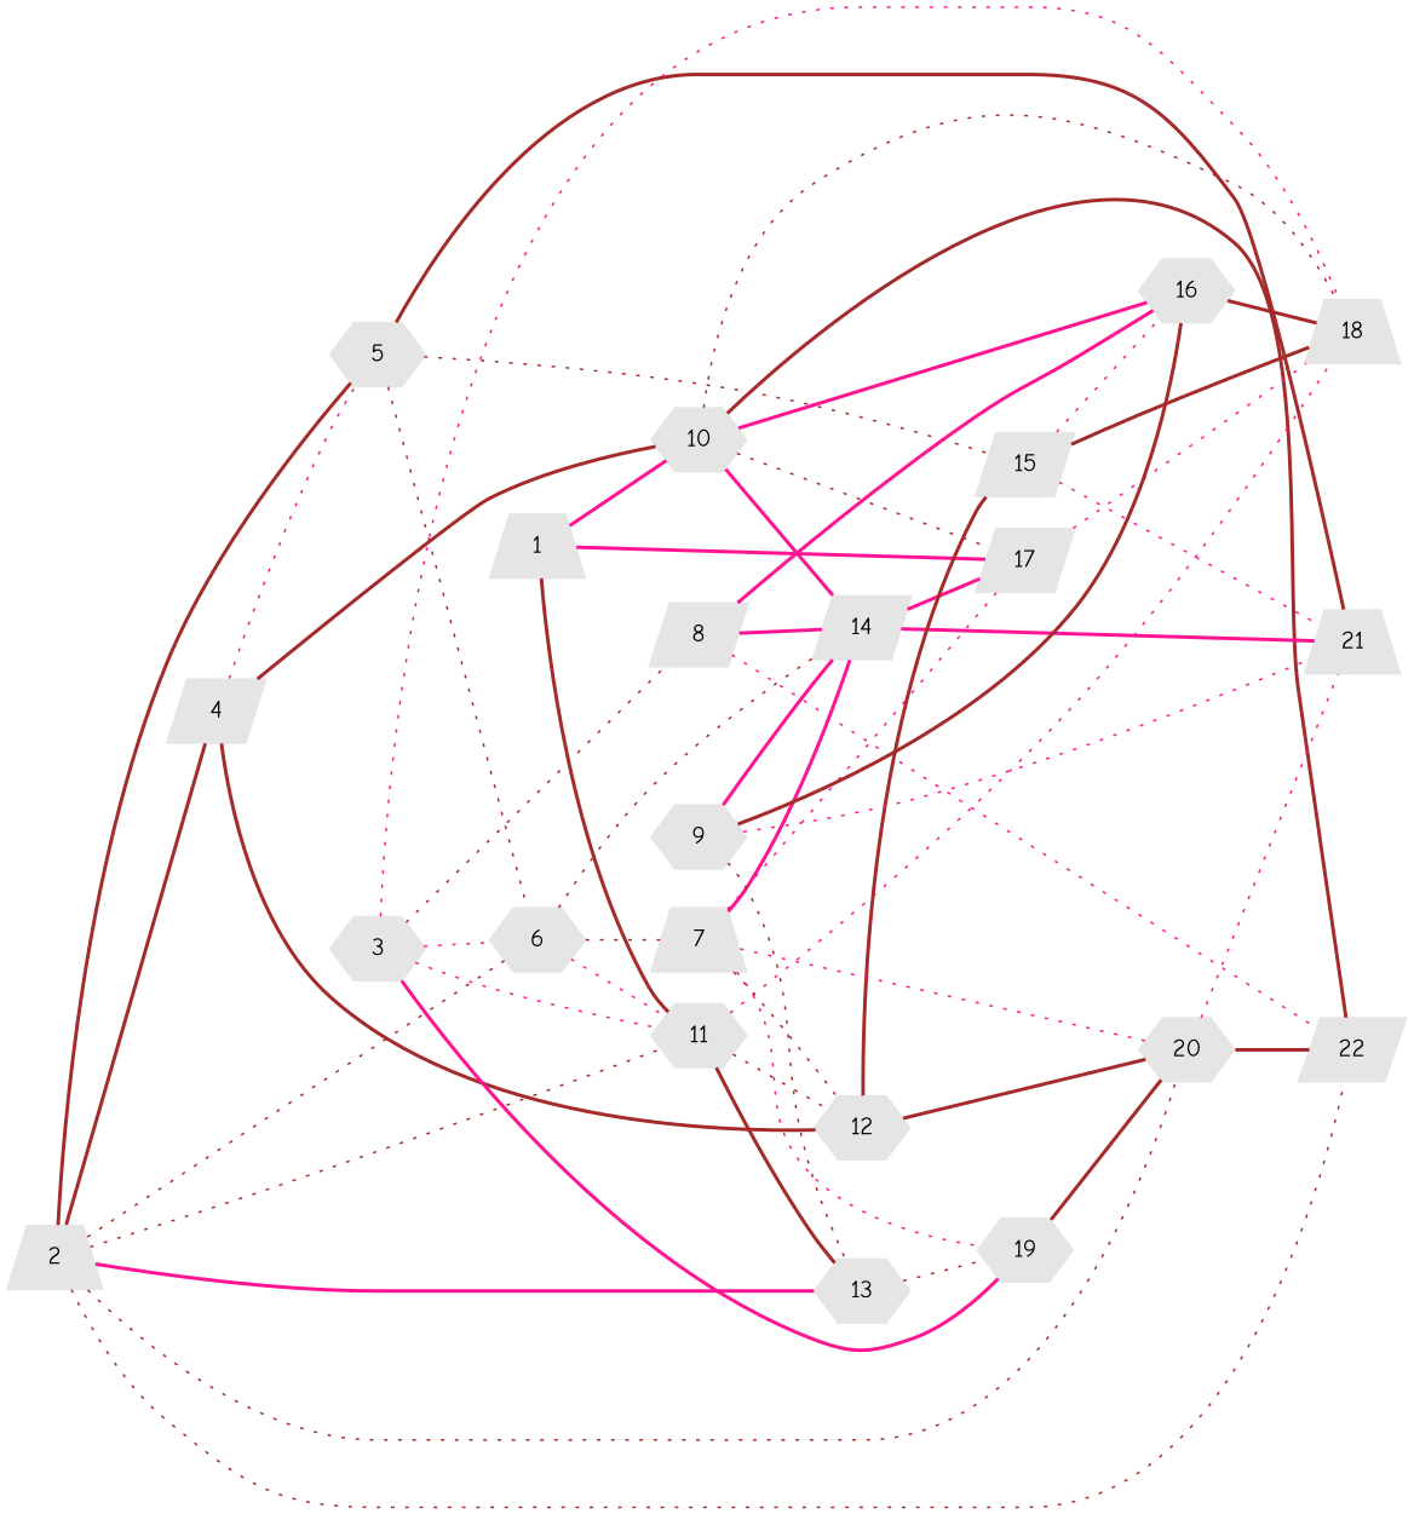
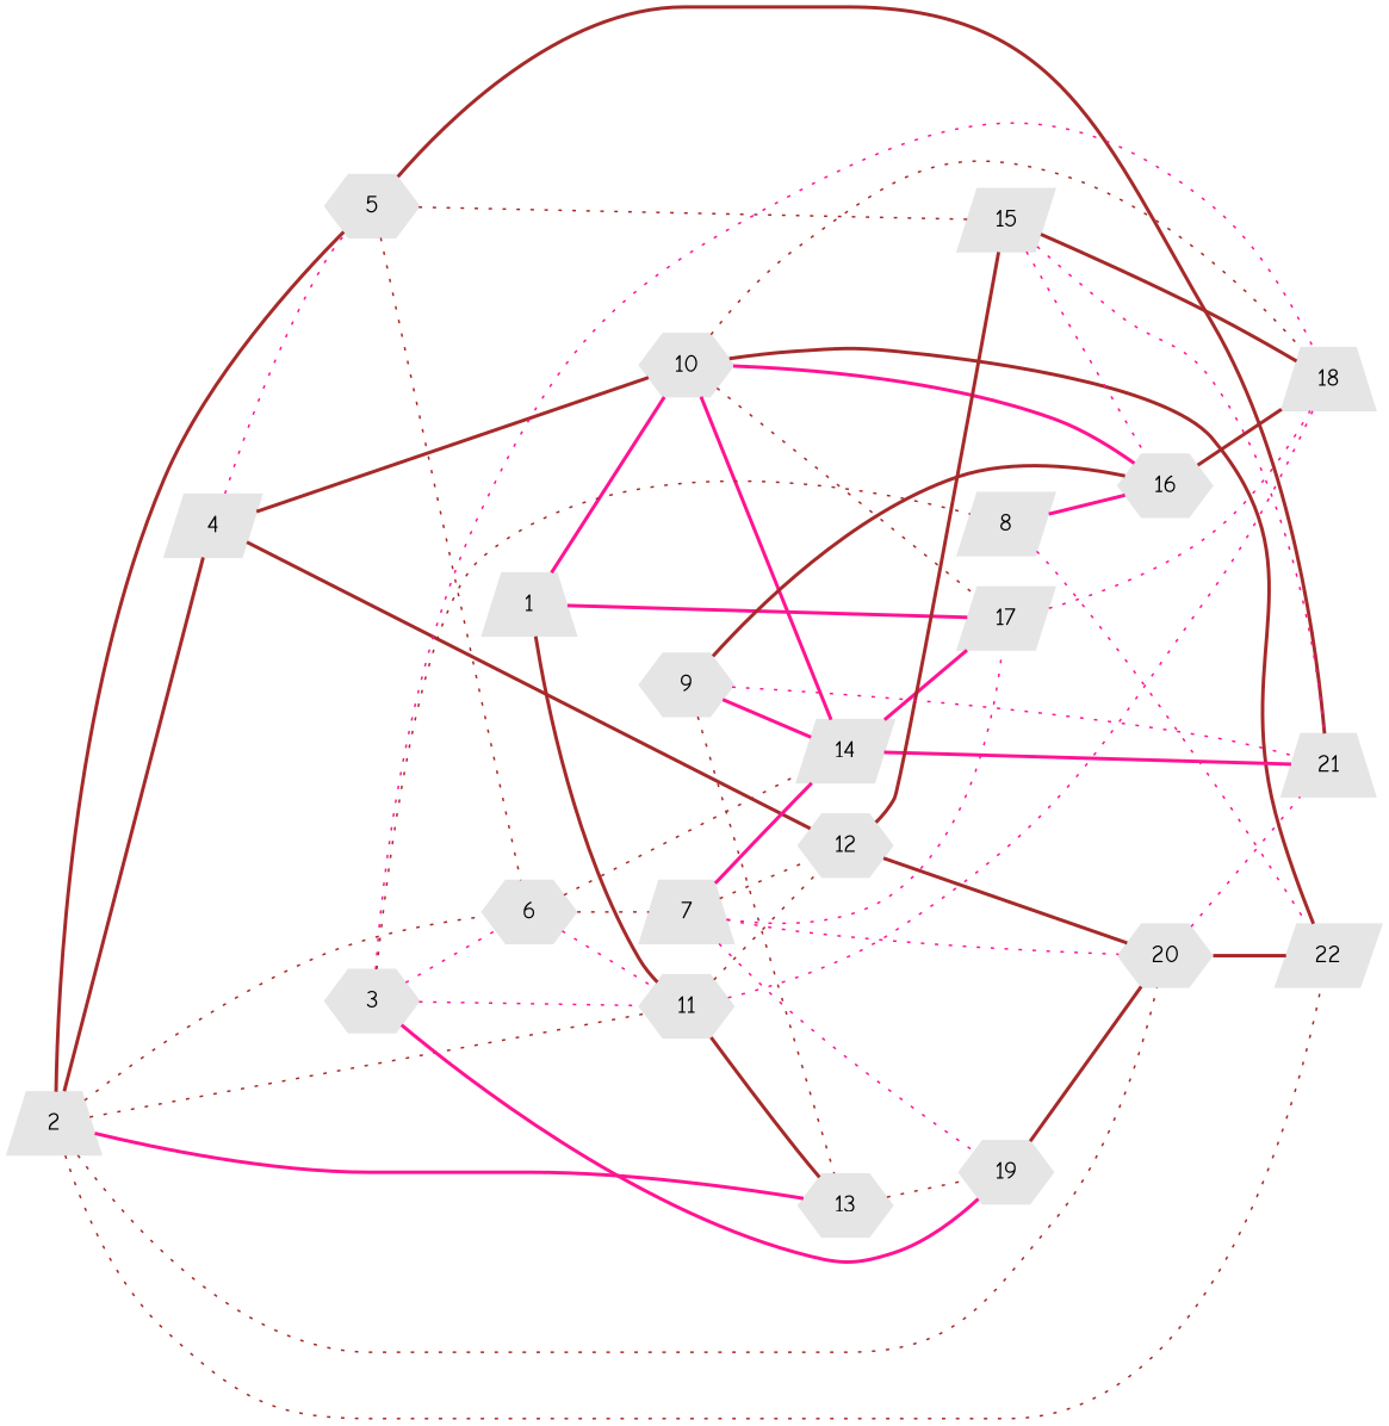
  graph {
    fontname="Comic Neue"
    rankdir=LR
    node [color=gray90 fontname="Comic Neue" shape=hexagon style=filled]
    edge [color=brown fontname="Comic Neue" style=dotted weight=1.0]
    1 [shape=trapezium]
    10
    11
    17 [shape=parallelogram]
    14 [shape=parallelogram]
    22 [shape=parallelogram]
    18 [shape=trapezium]
    16
    13
    12
    21 [shape=trapezium]
    2 [shape=trapezium]
    4 [shape=parallelogram]
    5
    6
    20
    15 [shape=parallelogram]
    7 [shape=trapezium]
    19
    3
    8 [shape=parallelogram]
    9
    1 -- 10 [color=deeppink style=bold weight=2.0]
    1 -- 11 [style=bold weight=2.0]
    1 -- 17 [color=deeppink style=bold]
    10 -- 17
    10 -- 14 [color=deeppink style=bold]
    10 -- 22 [style=bold]
    10 -- 18
    10 -- 16 [color=deeppink style=bold]
    11 -- 18 [color=deeppink]
    11 -- 13 [style=bold]
    11 -- 12
    17 -- 18 [color=deeppink]
    14 -- 17 [color=deeppink style=bold weight=3.0]
    14 -- 21 [color=deeppink style=bold weight=2.0]
    16 -- 18 [style=bold]
    13 -- 19 [weight=2.0]
    12 -- 20 [style=bold]
    12 -- 15 [style=bold]
    2 -- 11
    2 -- 22
    2 -- 13 [color=deeppink style=bold weight=2.0]
    2 -- 4 [style=bold]
    2 -- 5 [style=bold]
    2 -- 6
    2 -- 20
    4 -- 10 [style=bold]
    4 -- 12 [style=bold]
    4 -- 5 [color=deeppink]
    5 -- 21 [style=bold]
    5 -- 6
    5 -- 15 [weight=2.0]
    6 -- 11 [color=deeppink]
    6 -- 14
    6 -- 7
    20 -- 22 [style=bold weight=3.0]
    20 -- 21 [color=deeppink]
    15 -- 18 [style=bold]
    15 -- 16 [color=deeppink]
    15 -- 21 [color=deeppink]
    7 -- 17 [color=deeppink]
    7 -- 14 [color=deeppink style=bold]
    7 -- 12
    7 -- 20 [color=deeppink]
    7 -- 19 [color=deeppink weight=2.0]
    19 -- 20 [style=bold]
    3 -- 11 [color=deeppink weight=3.0]
    3 -- 18 [color=deeppink]
    3 -- 6 [color=deeppink]
    3 -- 19 [color=deeppink style=bold]
    3 -- 8 [weight=2.0]
-   8 -- 14 [color=deeppink style=bold]
    8 -- 22 [color=deeppink]
    8 -- 16 [color=deeppink style=bold weight=2.0]
    9 -- 14 [color=deeppink style=bold]
    9 -- 16 [style=bold]
    9 -- 13
    9 -- 21 [color=deeppink]
  }
